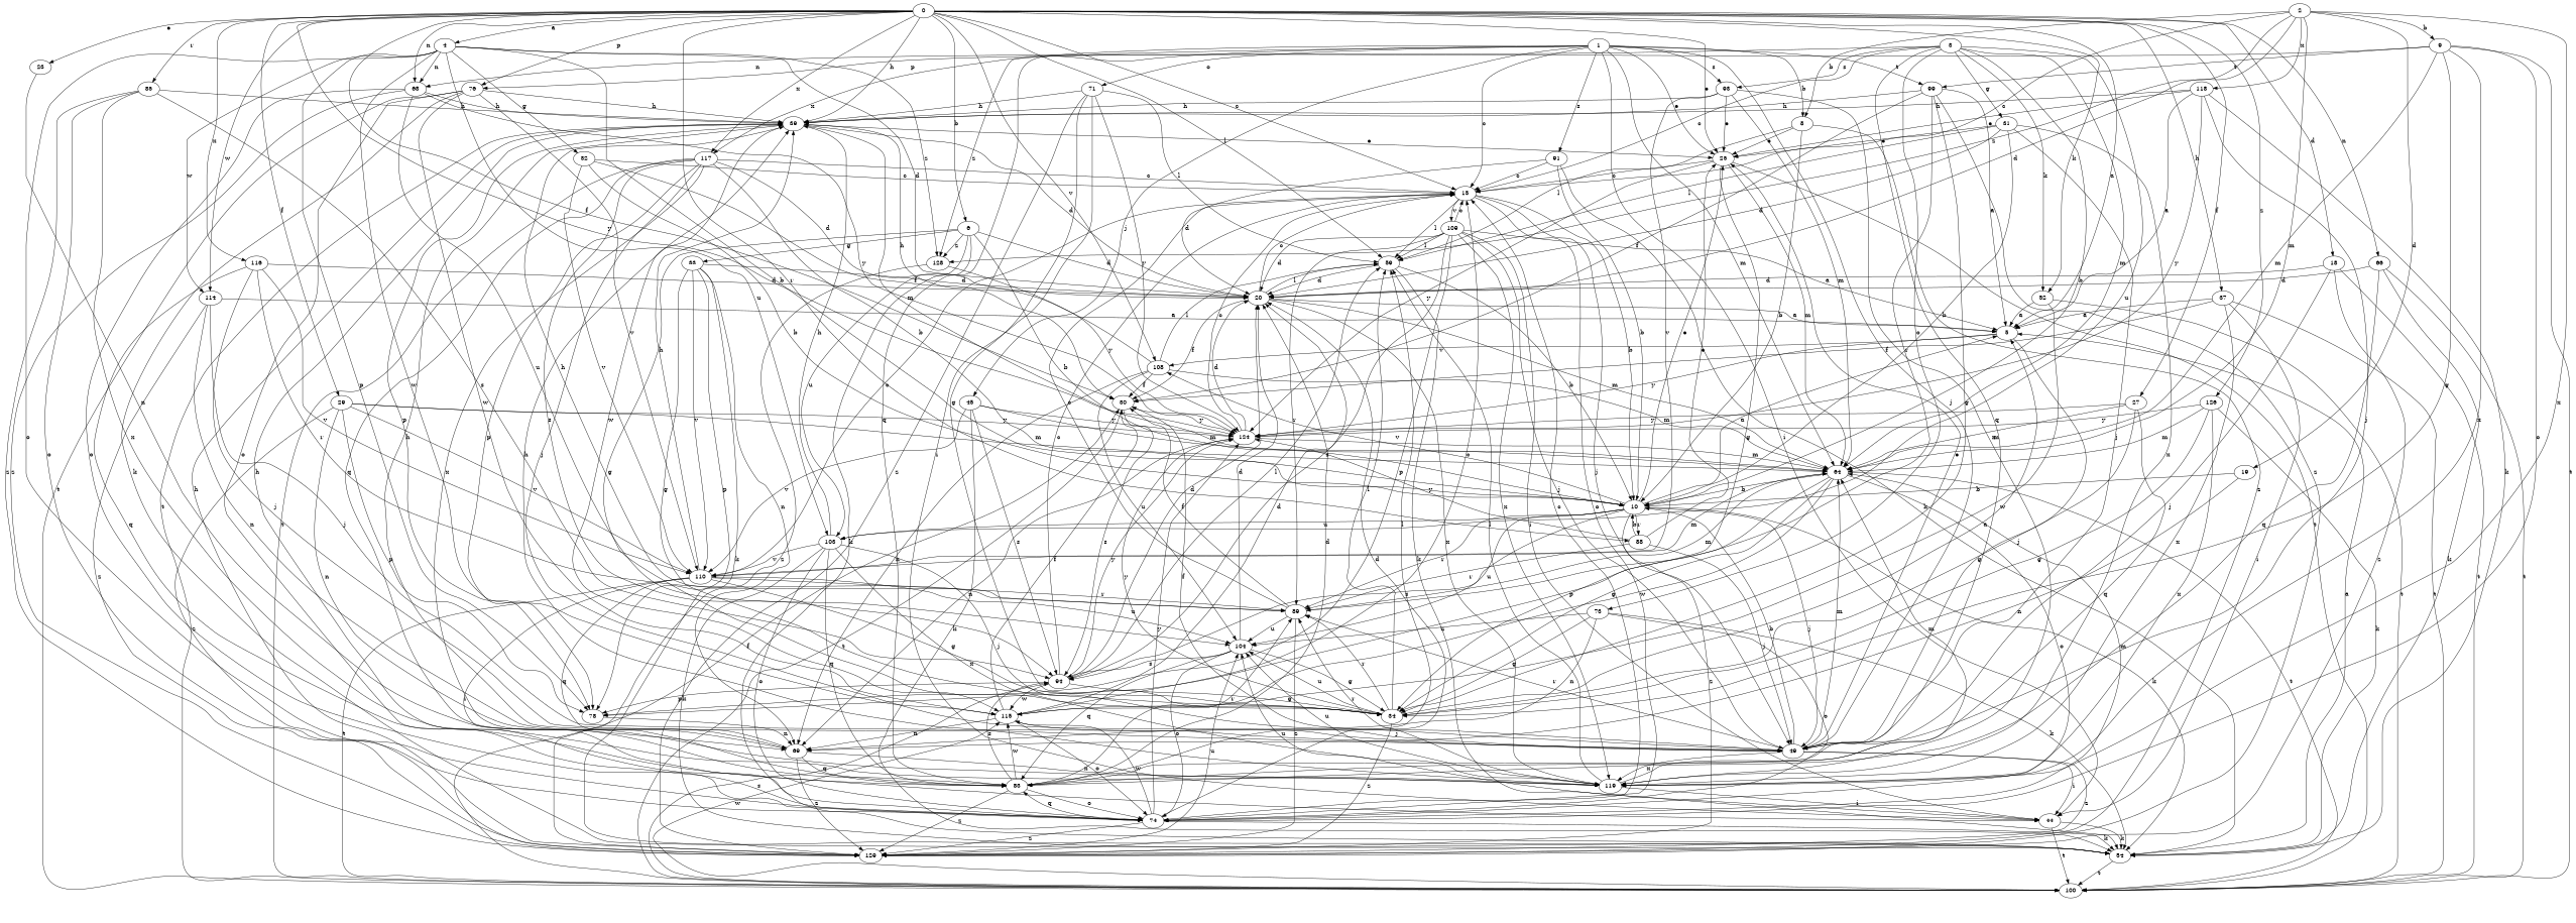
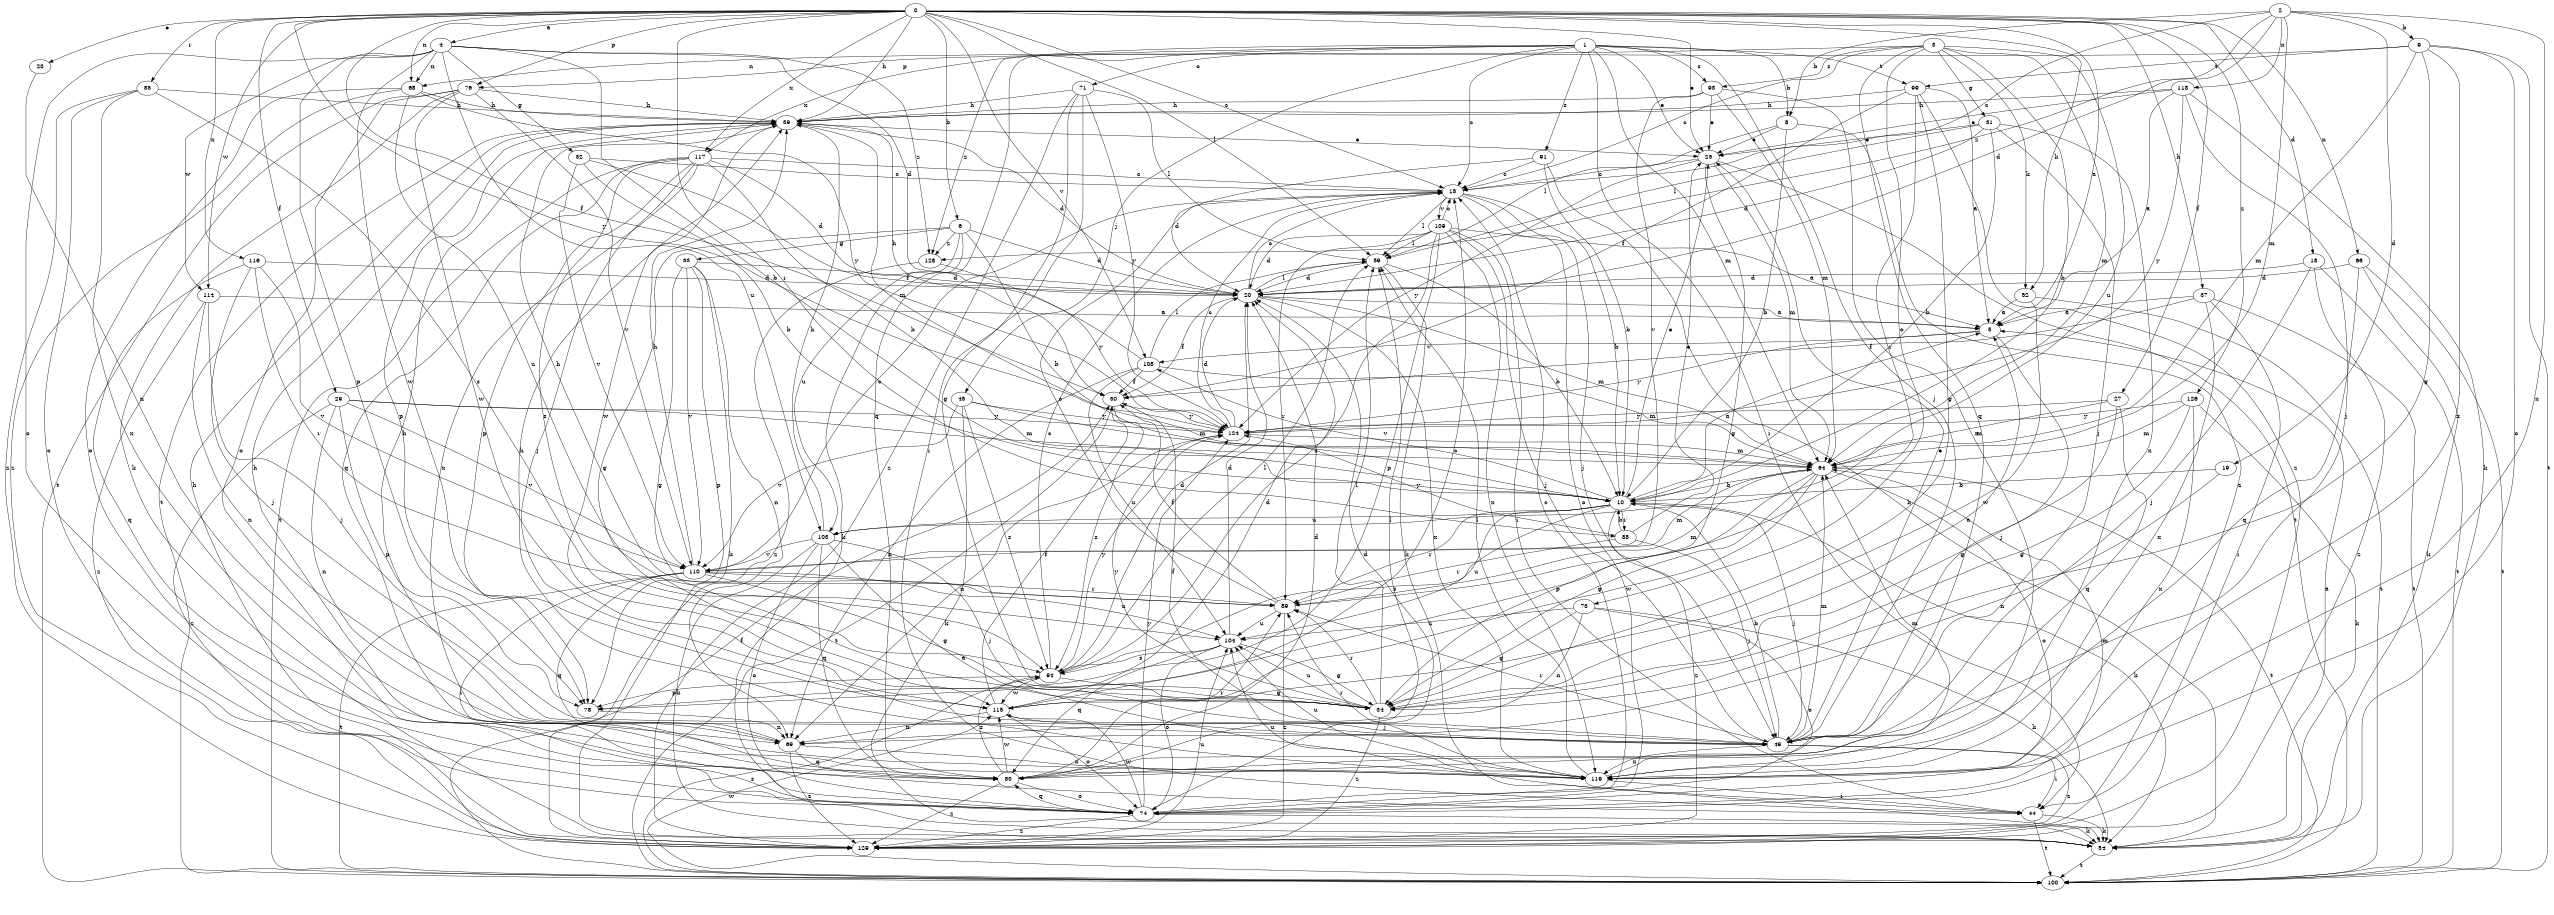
  strict digraph {
    0
    4
    5
    6
    15
    18
    23
    25
    27
    29
    30
    37
    39
    52
    59
    66
    68
    76
    85
    88
    108
    114
    116
    117
    124
    126
    128
    20
    10
    103
    32
    74
    78
    115
    49
    33
    34
    54
    109
    129
    100
    69
    64
    83
    110
    94
    44
    119
    104
    89
    1
    8
    45
    71
    91
    93
    99
    2
    9
    19
    118
    3
    31
    73
    0 -> 4 [label=a]
    0 -> 5 [label=a]
    0 -> 6 [label=b]
    0 -> 15 [label=c]
    0 -> 18 [label=d]
    0 -> 23 [label=e]
    0 -> 25 [label=e]
    0 -> 27 [label=f]
    0 -> 29 [label=f]
    0 -> 30 [label=f]
    0 -> 37 [label=h]
    0 -> 39 [label=h]
    0 -> 52 [label=k]
    0 -> 59 [label=l]
    0 -> 66 [label=n]
    0 -> 68 [label=n]
    0 -> 76 [label=p]
    0 -> 85 [label=r]
    0 -> 88 [label=r]
    0 -> 108 [label=v]
    0 -> 114 [label=w]
    0 -> 116 [label=x]
    0 -> 117 [label=x]
    0 -> 124 [label=y]
    0 -> 126 [label=z]
    4 -> 68 [label=n]
    4 -> 114 [label=w]
    4 -> 128 [label=z]
    4 -> 20 [label=d]
    4 -> 10 [label=b]
    4 -> 103 [label=u]
    4 -> 32 [label=g]
    4 -> 74 [label=o]
    4 -> 78 [label=p]
    4 -> 115 [label=w]
    5 -> 108 [label=v]
    5 -> 124 [label=y]
    5 -> 49 [label=j]
    6 -> 128 [label=z]
    6 -> 20 [label=d]
    6 -> 10 [label=b]
    6 -> 103 [label=u]
    6 -> 33 [label=g]
    6 -> 34 [label=g]
    6 -> 54 [label=k]
    15 -> 59 [label=l]
    15 -> 10 [label=b]
    15 -> 74 [label=o]
    15 -> 49 [label=j]
    15 -> 109 [label=v]
    18 -> 20 [label=d]
    18 -> 49 [label=j]
    18 -> 129 [label=z]
    18 -> 100 [label=t]
    23 -> 69 [label=n]
    25 -> 15 [label=c]
    25 -> 124 [label=y]
    25 -> 34 [label=g]
    25 -> 100 [label=t]
    25 -> 64 [label=m]
    27 -> 124 [label=y]
    27 -> 34 [label=g]
    27 -> 64 [label=m]
    27 -> 83 [label=q]
    29 -> 124 [label=y]
    29 -> 78 [label=p]
    29 -> 129 [label=z]
    29 -> 69 [label=n]
    29 -> 64 [label=m]
    29 -> 110 [label=v]
    30 -> 124 [label=y]
    30 -> 100 [label=t]
    30 -> 94 [label=s]
    37 -> 5 [label=a]
    37 -> 30 [label=f]
    37 -> 100 [label=t]
    37 -> 44 [label=i]
    37 -> 119 [label=x]
    39 -> 25 [label=e]
    39 -> 20 [label=d]
    39 -> 78 [label=p]
    39 -> 115 [label=w]
    39 -> 100 [label=t]
    39 -> 64 [label=m]
    52 -> 5 [label=a]
    52 -> 115 [label=w]
    52 -> 100 [label=t]
    59 -> 20 [label=d]
    59 -> 10 [label=b]
    59 -> 54 [label=k]
    66 -> 20 [label=d]
    66 -> 54 [label=k]
    66 -> 100 [label=t]
    66 -> 83 [label=q]
    68 -> 39 [label=h]
    68 -> 124 [label=y]
    68 -> 74 [label=o]
    68 -> 129 [label=z]
    68 -> 104 [label=u]
    76 -> 39 [label=h]
    76 -> 74 [label=o]
    76 -> 115 [label=w]
    76 -> 54 [label=k]
    76 -> 100 [label=t]
    76 -> 110 [label=v]
    85 -> 39 [label=h]
    85 -> 74 [label=o]
    85 -> 129 [label=z]
    85 -> 94 [label=s]
    85 -> 119 [label=x]
    88 -> 25 [label=e]
    88 -> 124 [label=y]
    88 -> 10 [label=b]
    88 -> 49 [label=j]
    88 -> 89 [label=r]
    108 -> 30 [label=f]
    108 -> 39 [label=h]
    108 -> 59 [label=l]
    108 -> 69 [label=n]
    108 -> 64 [label=m]
    108 -> 104 [label=u]
    114 -> 5 [label=a]
    114 -> 49 [label=j]
    114 -> 129 [label=z]
    114 -> 69 [label=n]
    116 -> 20 [label=d]
    116 -> 49 [label=j]
    116 -> 83 [label=q]
    116 -> 110 [label=v]
    116 -> 89 [label=r]
    117 -> 15 [label=c]
    117 -> 20 [label=d]
    117 -> 10 [label=b]
    117 -> 78 [label=p]
    117 -> 49 [label=j]
    117 -> 100 [label=t]
    117 -> 83 [label=q]
    117 -> 94 [label=s]
    117 -> 119 [label=x]
    124 -> 15 [label=c]
    124 -> 20 [label=d]
    124 -> 69 [label=n]
    124 -> 64 [label=m]
    126 -> 124 [label=y]
    126 -> 34 [label=g]
    126 -> 54 [label=k]
    126 -> 64 [label=m]
    126 -> 119 [label=x]
    128 -> 124 [label=y]
    128 -> 129 [label=z]
    20 -> 5 [label=a]
    20 -> 15 [label=c]
    20 -> 30 [label=f]
    20 -> 59 [label=l]
    20 -> 64 [label=m]
    20 -> 119 [label=x]
    10 -> 5 [label=a]
    10 -> 25 [label=e]
    10 -> 88 [label=r]
    10 -> 108 [label=v]
    10 -> 103 [label=u]
    10 -> 49 [label=j]
    10 -> 54 [label=k]
    10 -> 129 [label=z]
    10 -> 94 [label=s]
    10 -> 104 [label=u]
    10 -> 89 [label=r]
    103 -> 39 [label=h]
    103 -> 74 [label=o]
    103 -> 49 [label=j]
    103 -> 54 [label=k]
    103 -> 83 [label=q]
    103 -> 110 [label=v]
-   103 -> 119 [label=x]
+   103 -> 119 [label=a]
    32 -> 15 [label=c]
    32 -> 30 [label=f]
    32 -> 10 [label=b]
    32 -> 110 [label=v]
    74 -> 15 [label=c]
    74 -> 39 [label=h]
    74 -> 124 [label=y]
    74 -> 20 [label=d]
    74 -> 115 [label=w]
    74 -> 54 [label=k]
    74 -> 129 [label=z]
    74 -> 64 [label=m]
    74 -> 83 [label=q]
    78 -> 69 [label=n]
    115 -> 15 [label=c]
    115 -> 30 [label=f]
    115 -> 20 [label=d]
    115 -> 74 [label=o]
    115 -> 49 [label=j]
    115 -> 69 [label=n]
    49 -> 25 [label=e]
    49 -> 30 [label=f]
    49 -> 10 [label=b]
    49 -> 129 [label=z]
    49 -> 64 [label=m]
    49 -> 44 [label=i]
    49 -> 119 [label=x]
    49 -> 89 [label=r]
    33 -> 20 [label=d]
    33 -> 78 [label=p]
    33 -> 34 [label=g]
    33 -> 54 [label=k]
    33 -> 69 [label=n]
    33 -> 110 [label=v]
    34 -> 5 [label=a]
    34 -> 59 [label=l]
    34 -> 124 [label=y]
    34 -> 129 [label=z]
    34 -> 104 [label=u]
    34 -> 89 [label=r]
    54 -> 5 [label=a]
    54 -> 100 [label=t]
    109 -> 5 [label=a]
    109 -> 15 [label=c]
    109 -> 59 [label=l]
    109 -> 20 [label=d]
    109 -> 78 [label=p]
    109 -> 49 [label=j]
    109 -> 94 [label=s]
    109 -> 44 [label=i]
    109 -> 119 [label=x]
    109 -> 89 [label=r]
    129 -> 39 [label=h]
    129 -> 104 [label=u]
    100 -> 30 [label=f]
    100 -> 115 [label=w]
    100 -> 94 [label=s]
    69 -> 39 [label=h]
    69 -> 129 [label=z]
    69 -> 83 [label=q]
    69 -> 119 [label=x]
    64 -> 10 [label=b]
    64 -> 74 [label=o]
    64 -> 78 [label=p]
    64 -> 115 [label=w]
    64 -> 34 [label=g]
    64 -> 100 [label=t]
    83 -> 59 [label=l]
    83 -> 20 [label=d]
    83 -> 74 [label=o]
    83 -> 115 [label=w]
    83 -> 129 [label=z]
    83 -> 94 [label=s]
    83 -> 89 [label=r]
    110 -> 15 [label=c]
    110 -> 39 [label=h]
    110 -> 34 [label=g]
    110 -> 100 [label=t]
    110 -> 64 [label=m]
    110 -> 83 [label=q]
    110 -> 44 [label=i]
    110 -> 104 [label=u]
    110 -> 89 [label=r]
    94 -> 15 [label=c]
    94 -> 59 [label=l]
    94 -> 124 [label=y]
    94 -> 20 [label=d]
    94 -> 78 [label=p]
    94 -> 115 [label=w]
    94 -> 34 [label=g]
    44 -> 54 [label=k]
    44 -> 100 [label=t]
    44 -> 104 [label=u]
    119 -> 39 [label=h]
    119 -> 59 [label=l]
    119 -> 64 [label=m]
    119 -> 44 [label=i]
    119 -> 104 [label=u]
    119 -> 89 [label=r]
    104 -> 20 [label=d]
    104 -> 74 [label=o]
    104 -> 34 [label=g]
    104 -> 83 [label=q]
    104 -> 94 [label=s]
    89 -> 15 [label=c]
    89 -> 30 [label=f]
    89 -> 39 [label=h]
    89 -> 129 [label=z]
    89 -> 64 [label=m]
    89 -> 104 [label=u]
    1 -> 15 [label=c]
    1 -> 25 [label=e]
    1 -> 117 [label=x]
    1 -> 128 [label=z]
    1 -> 49 [label=j]
    1 -> 64 [label=m]
    1 -> 83 [label=q]
    1 -> 44 [label=i]
    1 -> 8 [label=b]
    1 -> 45 [label=j]
    1 -> 71 [label=o]
    1 -> 91 [label=s]
    1 -> 93 [label=s]
    1 -> 99 [label=t]
    8 -> 25 [label=e]
    8 -> 59 [label=l]
    8 -> 10 [label=b]
    8 -> 129 [label=z]
    45 -> 124 [label=y]
    45 -> 54 [label=k]
    45 -> 64 [label=m]
    45 -> 110 [label=v]
    45 -> 94 [label=s]
    71 -> 39 [label=h]
    71 -> 59 [label=l]
    71 -> 124 [label=y]
    71 -> 34 [label=g]
    71 -> 129 [label=z]
    71 -> 44 [label=i]
    91 -> 15 [label=c]
    91 -> 20 [label=d]
    91 -> 10 [label=b]
    91 -> 54 [label=k]
    93 -> 25 [label=e]
    93 -> 39 [label=h]
    93 -> 64 [label=m]
    93 -> 110 [label=v]
    93 -> 119 [label=x]
    99 -> 5 [label=a]
    99 -> 30 [label=f]
    99 -> 39 [label=h]
    99 -> 34 [label=g]
    99 -> 129 [label=z]
    99 -> 89 [label=r]
    2 -> 15 [label=c]
    2 -> 128 [label=z]
    2 -> 20 [label=d]
    2 -> 64 [label=m]
    2 -> 119 [label=x]
    2 -> 8 [label=b]
    2 -> 9 [label=b]
    2 -> 19 [label=d]
    2 -> 118 [label=x]
    9 -> 68 [label=n]
    9 -> 74 [label=o]
    9 -> 34 [label=g]
    9 -> 100 [label=t]
    9 -> 64 [label=m]
    9 -> 119 [label=x]
    9 -> 99 [label=t]
    19 -> 10 [label=b]
    19 -> 69 [label=n]
    118 -> 5 [label=a]
    118 -> 25 [label=e]
    118 -> 39 [label=h]
    118 -> 124 [label=y]
    118 -> 49 [label=j]
    118 -> 54 [label=k]
    3 -> 15 [label=c]
    3 -> 52 [label=k]
    3 -> 76 [label=p]
    3 -> 10 [label=b]
    3 -> 103 [label=u]
    3 -> 64 [label=m]
    3 -> 83 [label=q]
    3 -> 93 [label=s]
    3 -> 31 [label=g]
    3 -> 73 [label=o]
    31 -> 25 [label=e]
    31 -> 59 [label=l]
    31 -> 20 [label=d]
    31 -> 10 [label=b]
    31 -> 49 [label=j]
    31 -> 119 [label=x]
    73 -> 74 [label=o]
    73 -> 34 [label=g]
    73 -> 54 [label=k]
    73 -> 69 [label=n]
    73 -> 104 [label=u]
  }
